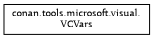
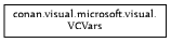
  digraph {
    rankdir=LR
    fontname="PT Serif"
-   n1 [color=black fillcolor=white fontname="PT Serif" fontsize=10 height=0.2 label="conan.tools.microsoft.visual.\lVCVars" shape=record style=filled width=0.4]
+   n1 [color=black fillcolor=white fontname="PT Serif" fontsize=10 height=0.2 label="conan.visual.microsoft.visual.\lVCVars" shape=record style=filled width=0.4]
  }
